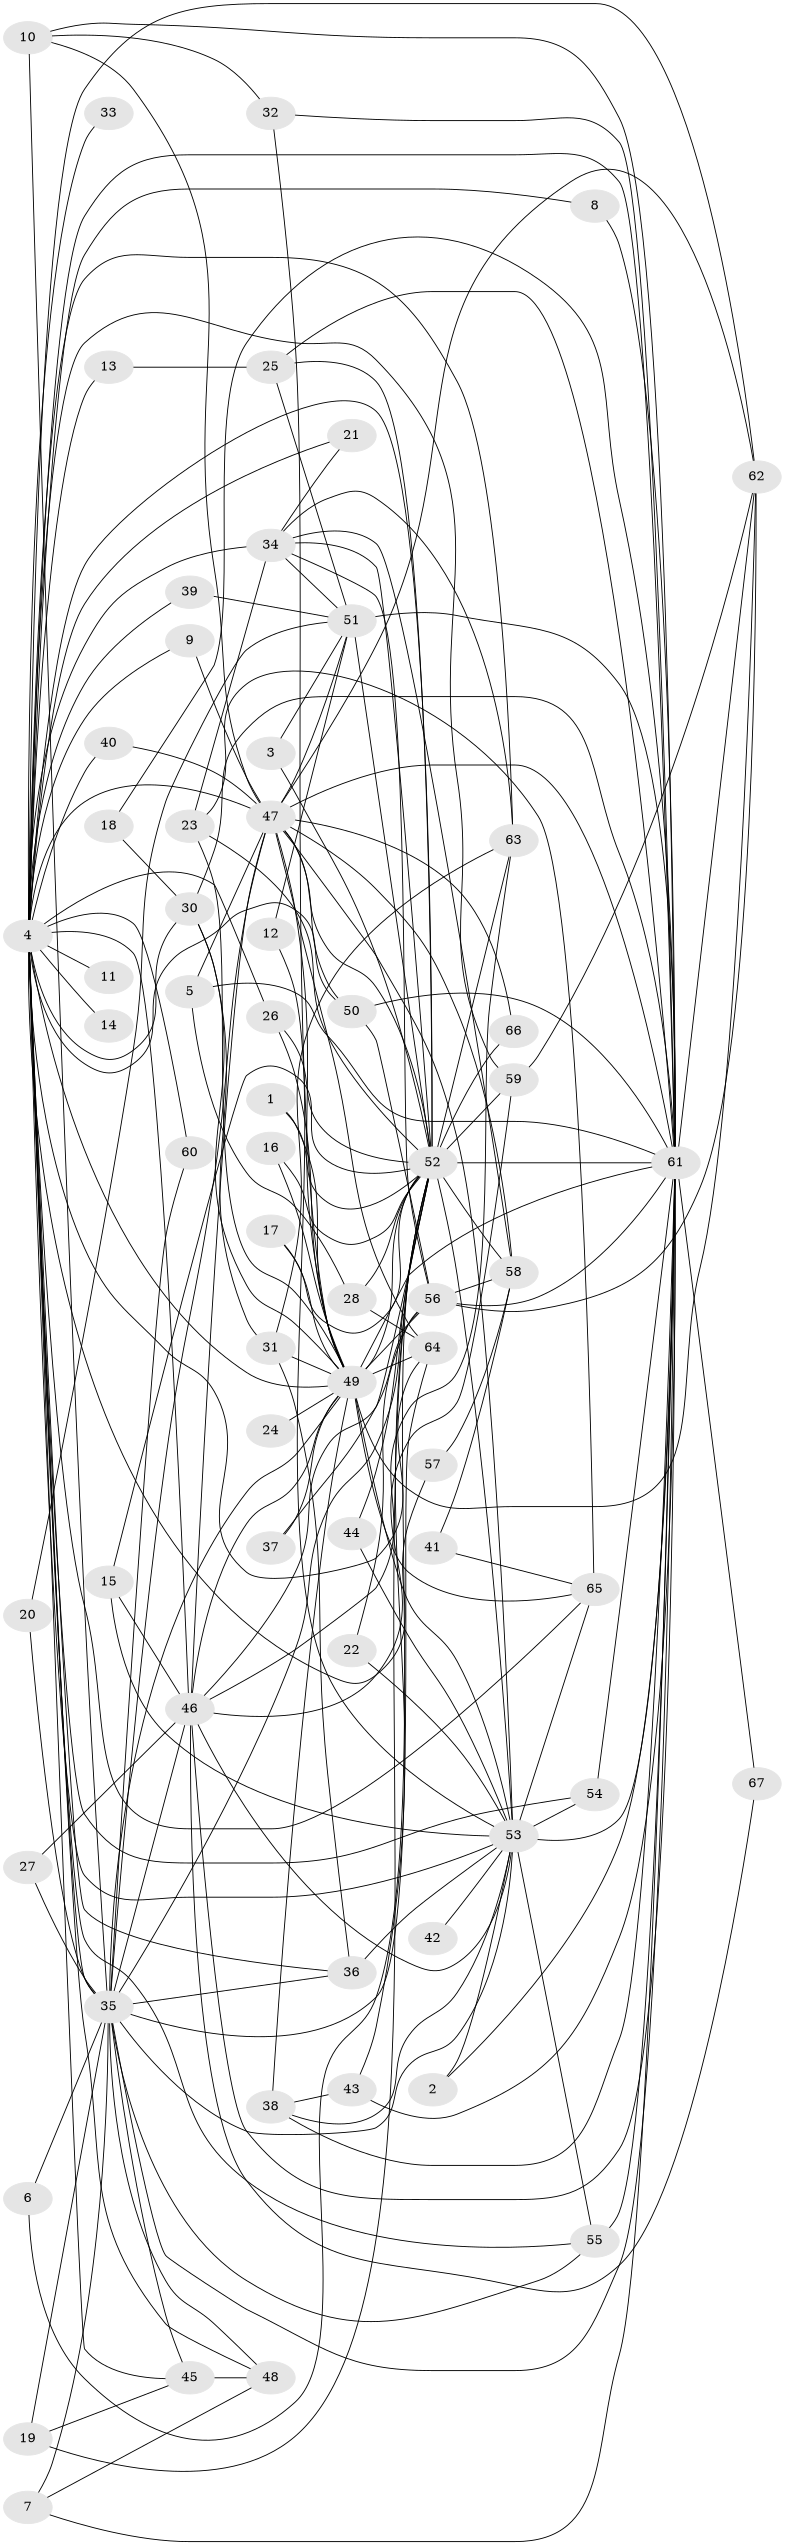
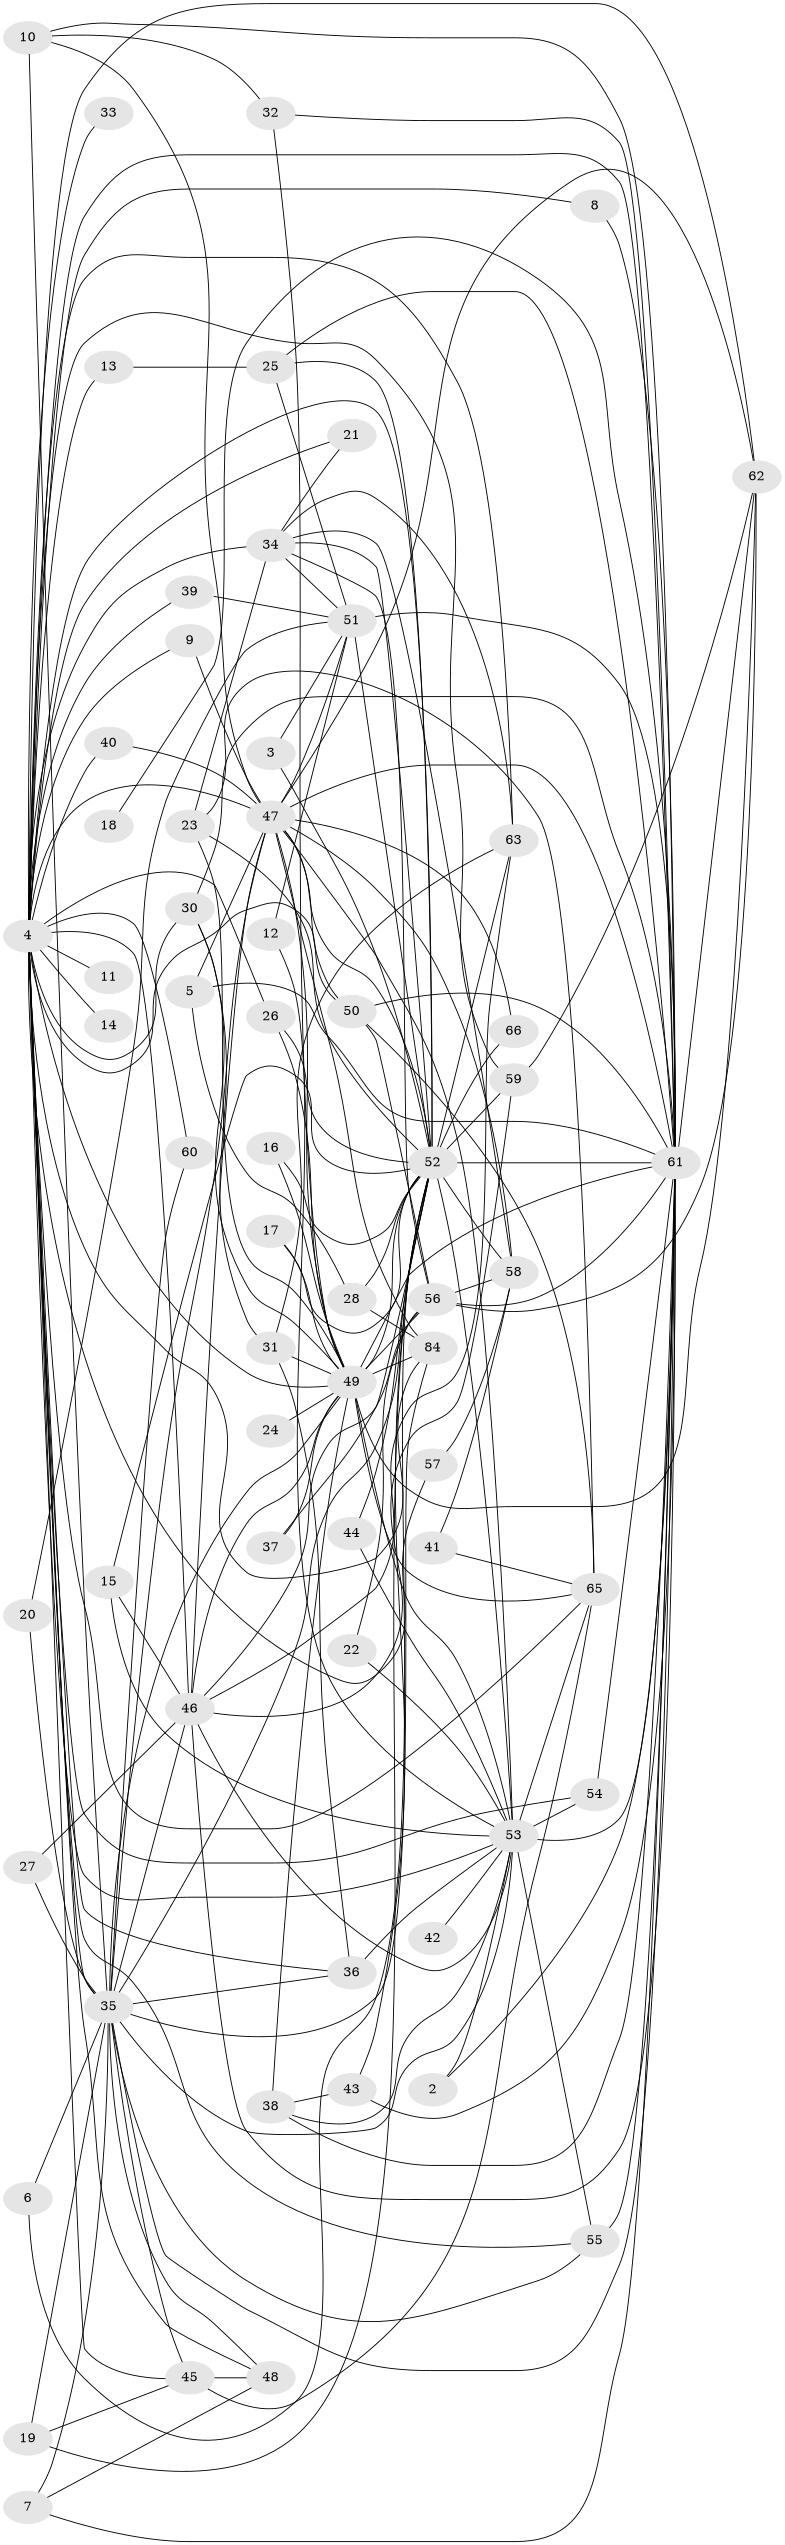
  graph {
    rankdir=LR
    node [color=gray90 style=filled]
    edge [weight=1.0]
-   1
    49
    52
    53
    61
    62
-   64
+   64 [label=84]
    65
    56
    59
    63
    58
    66
    2
    54
    55
-   67
    3
    51
    4
    8
    9
    11
    13
    14
    21
    26
    30
    33
    34
    35
    36
    39
    40
    45
    46
    47
    48
    50
    57
    60
    25
    31
    5
    28
    6
    7
    10
    32
    12
    15
    16
    17
    18
    19
    20
    22
    23
    24
    27
    37
    38
    43
    41
    42
    44
-   1 -- 49
-   1 -- 52
    49 -- 52
    49 -- 53 [weight=2.0]
    49 -- 61 [weight=2.0]
    49 -- 62
    49 -- 64
    49 -- 65
    49 -- 56
    52 -- 53
    52 -- 61 [weight=4.0]
    52 -- 59 [weight=2.0]
    52 -- 63
    52 -- 58
    52 -- 66
    53 -- 61 [weight=2.0]
    53 -- 65
    53 -- 54
    53 -- 55
    61 -- 62
-   61 -- 67
    56 -- 61
    56 -- 62
    56 -- 58
    59 -- 62 [weight=2.0]
    2 -- 53
    2 -- 61
    54 -- 61
    55 -- 61 [weight=2.0]
    3 -- 52
    3 -- 51
    51 -- 52
    51 -- 61
    4 -- 49 [weight=2.0]
    4 -- 52 [weight=2.0]
    4 -- 53 [weight=2.0]
    4 -- 61 [weight=4.0]
    4 -- 62
    4 -- 64
    4 -- 65
    4 -- 59
    4 -- 63
    4 -- 54 [weight=2.0]
    4 -- 55
    4 -- 8
    4 -- 9
    4 -- 11 [weight=2.0]
    4 -- 13
    4 -- 14
    4 -- 21
    4 -- 26
    4 -- 30
    4 -- 33 [weight=2.0]
    4 -- 34
    4 -- 35 [weight=4.0]
    4 -- 36 [weight=2.0]
    4 -- 39
    4 -- 40 [weight=2.0]
    4 -- 45
    4 -- 46 [weight=3.0]
    4 -- 47 [weight=2.0]
    4 -- 48
    4 -- 50 [weight=2.0]
    4 -- 57
    4 -- 60
    8 -- 61
    9 -- 47
    13 -- 25
    26 -- 49
    26 -- 52
    30 -- 49
    30 -- 61 [weight=2.0]
    30 -- 31
    34 -- 52
    34 -- 56
    34 -- 63
    34 -- 58
    34 -- 51
    34 -- 21
    35 -- 49 [weight=2.0]
    35 -- 52
    35 -- 53
    35 -- 61 [weight=2.0]
    35 -- 64
    35 -- 55
    35 -- 36 [weight=2.0]
    35 -- 45
    35 -- 46
    35 -- 47
    35 -- 48
    35 -- 60
    36 -- 53
    39 -- 51
    40 -- 47
+   45 -- 65
    45 -- 48
    46 -- 49
    46 -- 52
    46 -- 53
    46 -- 61 [weight=3.0]
    46 -- 59
    46 -- 63
-   46 -- 67
    46 -- 47
    47 -- 49
    47 -- 52
    47 -- 53
    47 -- 61 [weight=2.0]
    47 -- 62
    47 -- 64
    47 -- 58
    47 -- 66
    47 -- 51
    47 -- 50
    50 -- 61 [weight=2.0]
+   50 -- 65
    50 -- 56
    57 -- 58
    25 -- 52
    25 -- 61
    25 -- 51
    31 -- 49
    31 -- 63
    31 -- 36
    5 -- 61
    5 -- 47
    5 -- 28
    28 -- 52
    28 -- 64
    6 -- 52
    6 -- 35
    7 -- 61
    7 -- 35
    7 -- 48
    10 -- 61
    10 -- 35
    10 -- 47
    10 -- 32
    32 -- 49
    32 -- 61
    12 -- 53
    12 -- 51
    15 -- 52 [weight=2.0]
    15 -- 53
    15 -- 46
    16 -- 49
    16 -- 52
    17 -- 49
    17 -- 52
    18 -- 61
-   18 -- 30
    19 -- 52
    19 -- 35
    19 -- 45
    20 -- 51
    20 -- 35
    22 -- 53
    22 -- 56
    23 -- 49
    23 -- 52
    23 -- 65
    23 -- 34
    24 -- 49
    27 -- 35
    27 -- 46
    37 -- 49
    37 -- 56 [weight=2.0]
    38 -- 49
    38 -- 53
    38 -- 61
    38 -- 43
    43 -- 52
    43 -- 61
    41 -- 65
    41 -- 58
    42 -- 53
    44 -- 52
    44 -- 53
  }
